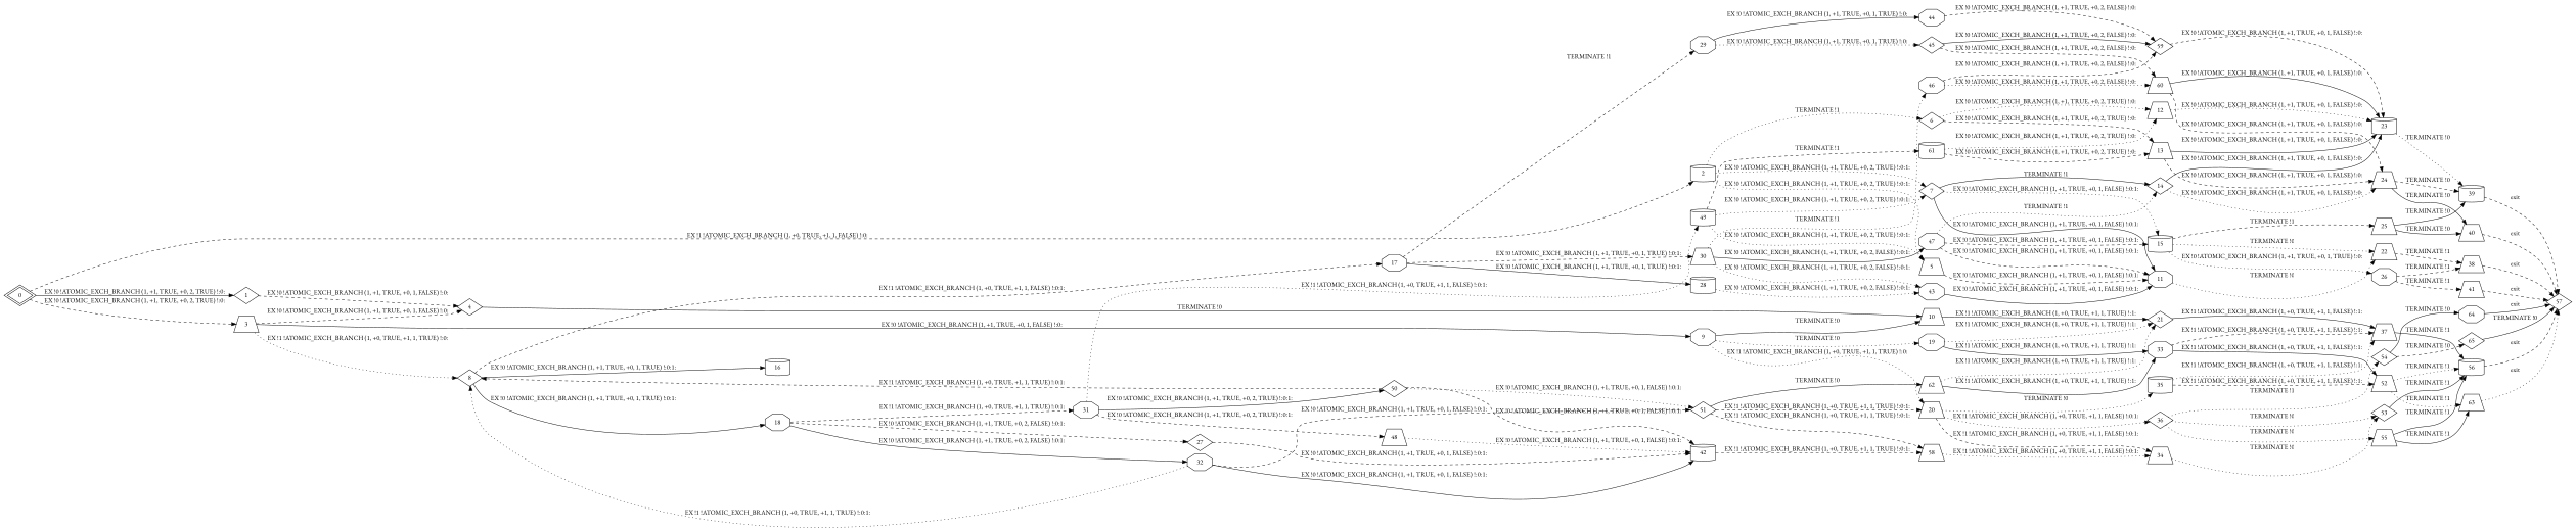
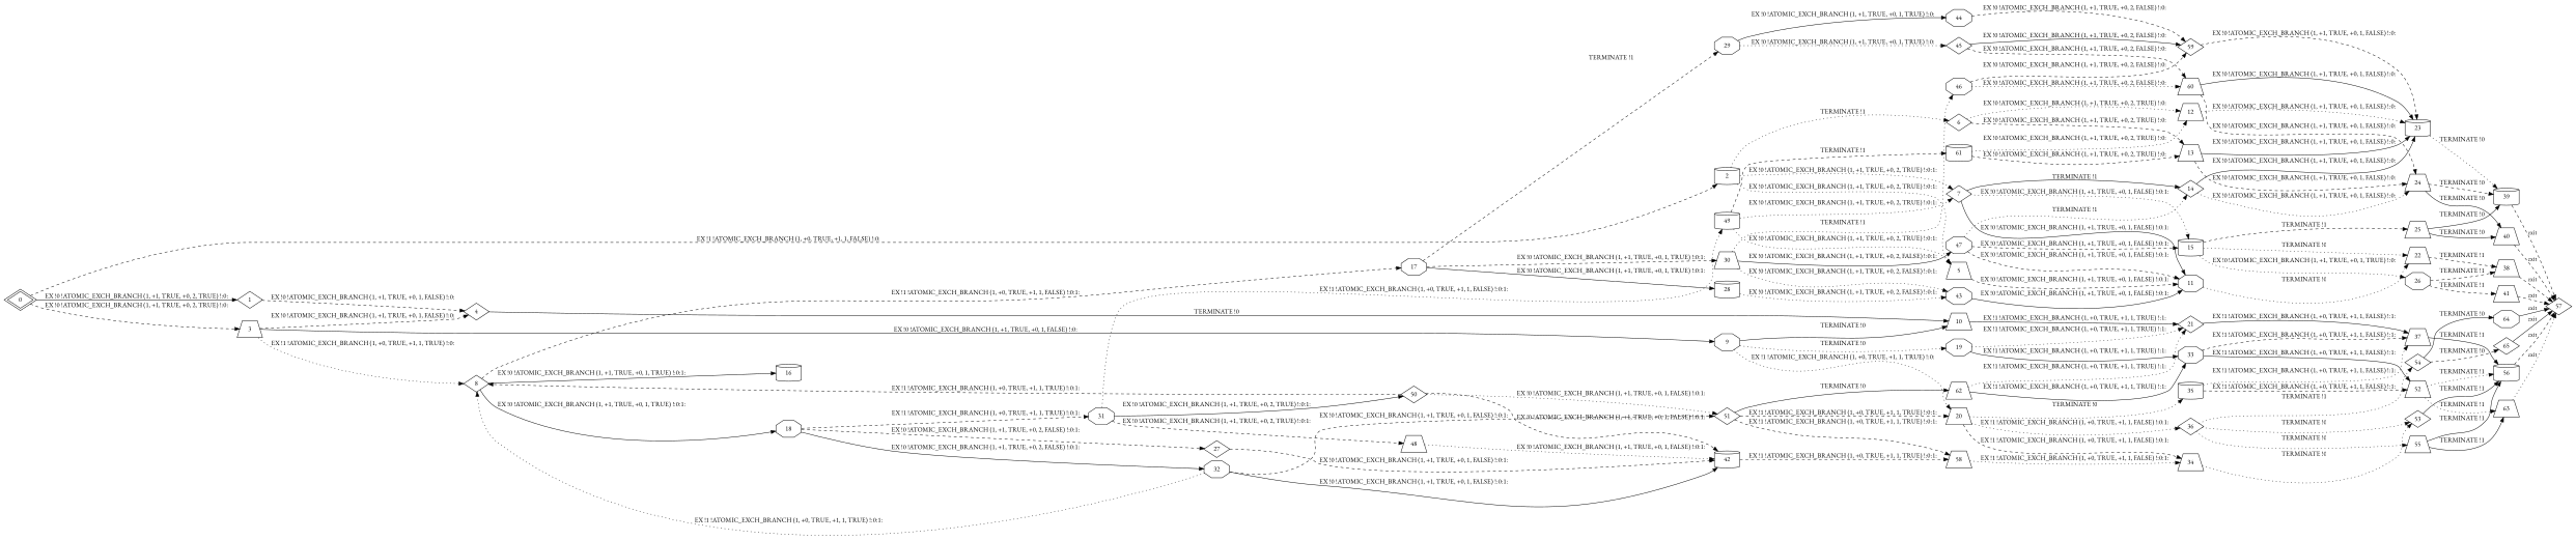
  digraph {
    fontname="EB Garamond"
    rankdir=LR
    node [fontname="EB Garamond" shape=trapezium]
    edge [fontname="EB Garamond" style=dashed]
    0 [peripheries=2 shape=diamond]
    1 [shape=diamond]
    2 [shape=cylinder]
    3
    4 [shape=diamond]
    5
    6 [shape=diamond]
    7 [shape=diamond]
    8 [shape=diamond]
    9 [shape=octagon]
    10
    11 [shape=octagon]
    12
    13
    14 [shape=diamond]
    15 [shape=cylinder]
    16 [shape=cylinder]
    17 [shape=octagon]
    18 [shape=octagon]
    19 [shape=octagon]
    20
    21 [shape=diamond]
    22
    23 [shape=cylinder]
    24
    25
    26 [shape=octagon]
    28 [shape=cylinder]
    29 [shape=octagon]
    30
    27 [shape=diamond]
    31 [shape=octagon]
    32 [shape=octagon]
    33 [shape=octagon]
    34
    35 [shape=cylinder]
    36 [shape=diamond]
    37
    38
    39 [shape=cylinder]
    40
    41
    42 [shape=cylinder]
    43 [shape=octagon]
    44 [shape=octagon]
    45 [shape=diamond]
    46 [shape=octagon]
    47 [shape=octagon]
    48
    49 [shape=cylinder]
    50 [shape=diamond]
    51 [shape=diamond]
    52
    53 [shape=diamond]
    54 [shape=diamond]
    55
    56 [shape=cylinder]
    57 [shape=diamond]
    58
    59 [shape=diamond]
    60
    61 [shape=cylinder]
    62
    63
    64 [shape=octagon]
    65 [shape=diamond]
    0 -> 1 [label="EX !0 !ATOMIC_EXCH_BRANCH (1, +1, TRUE, +0, 2, TRUE) !:0:" style=solid]
    0 -> 2 [label="EX !1 !ATOMIC_EXCH_BRANCH (1, +0, TRUE, +1, 1, FALSE) !:0:"]
    0 -> 3 [label="EX !0 !ATOMIC_EXCH_BRANCH (1, +1, TRUE, +0, 2, TRUE) !:0:"]
    1 -> 4 [label="EX !0 !ATOMIC_EXCH_BRANCH (1, +1, TRUE, +0, 1, FALSE) !:0:"]
    2 -> 5 [label="EX !0 !ATOMIC_EXCH_BRANCH (1, +1, TRUE, +0, 2, TRUE) !:0:1:" style=dotted]
    2 -> 6 [label="TERMINATE !1" style=dotted]
    2 -> 7 [label="EX !0 !ATOMIC_EXCH_BRANCH (1, +1, TRUE, +0, 2, TRUE) !:0:1:" style=dotted]
    3 -> 4 [label="EX !0 !ATOMIC_EXCH_BRANCH (1, +1, TRUE, +0, 1, FALSE) !:0:"]
    3 -> 8 [label="EX !1 !ATOMIC_EXCH_BRANCH (1, +0, TRUE, +1, 1, TRUE) !:0:" style=dotted]
    3 -> 9 [label="EX !0 !ATOMIC_EXCH_BRANCH (1, +1, TRUE, +0, 1, FALSE) !:0:" style=solid]
    4 -> 10 [label="TERMINATE !0" style=solid]
    5 -> 11 [label="EX !0 !ATOMIC_EXCH_BRANCH (1, +1, TRUE, +0, 1, FALSE) !:0:1:"]
    6 -> 12 [label="EX !0 !ATOMIC_EXCH_BRANCH (1, +1, TRUE, +0, 2, TRUE) !:0:" style=dotted]
    6 -> 13 [label="EX !0 !ATOMIC_EXCH_BRANCH (1, +1, TRUE, +0, 2, TRUE) !:0:"]
    7 -> 11 [label="EX !0 !ATOMIC_EXCH_BRANCH (1, +1, TRUE, +0, 1, FALSE) !:0:1:" style=solid]
    7 -> 14 [label="TERMINATE !1" style=solid]
    7 -> 15 [label="EX !0 !ATOMIC_EXCH_BRANCH (1, +1, TRUE, +0, 1, FALSE) !:0:1:" style=dotted]
    8 -> 16 [label="EX !0 !ATOMIC_EXCH_BRANCH (1, +1, TRUE, +0, 1, TRUE) !:0:1:" style=solid]
    8 -> 17 [label="EX !1 !ATOMIC_EXCH_BRANCH (1, +0, TRUE, +1, 1, FALSE) !:0:1:"]
    8 -> 18 [label="EX !0 !ATOMIC_EXCH_BRANCH (1, +1, TRUE, +0, 1, TRUE) !:0:1:" style=solid]
    9 -> 10 [label="TERMINATE !0" style=solid]
    9 -> 19 [label="TERMINATE !0" style=dotted]
    9 -> 20 [label="EX !1 !ATOMIC_EXCH_BRANCH (1, +0, TRUE, +1, 1, TRUE) !:0:" style=dotted]
    10 -> 21 [label="EX !1 !ATOMIC_EXCH_BRANCH (1, +0, TRUE, +1, 1, TRUE) !:1:" style=solid]
    11 -> 22 [label="TERMINATE !0" style=dotted]
    12 -> 23 [label="EX !0 !ATOMIC_EXCH_BRANCH (1, +1, TRUE, +0, 1, FALSE) !:0:" style=dotted]
    13 -> 23 [label="EX !0 !ATOMIC_EXCH_BRANCH (1, +1, TRUE, +0, 1, FALSE) !:0:" style=solid]
    13 -> 24 [label="EX !0 !ATOMIC_EXCH_BRANCH (1, +1, TRUE, +0, 1, FALSE) !:0:"]
    14 -> 23 [label="EX !0 !ATOMIC_EXCH_BRANCH (1, +1, TRUE, +0, 1, FALSE) !:0:" style=solid]
    14 -> 24 [label="EX !0 !ATOMIC_EXCH_BRANCH (1, +1, TRUE, +0, 1, FALSE) !:0:" style=dotted]
    15 -> 22 [label="TERMINATE !0" style=dotted]
    15 -> 25 [label="TERMINATE !1"]
    15 -> 26 [label="EX !0 !ATOMIC_EXCH_BRANCH (1, +1, TRUE, +0, 1, TRUE) !:0:" style=dotted]
    17 -> 28 [label="EX !0 !ATOMIC_EXCH_BRANCH (1, +1, TRUE, +0, 1, TRUE) !:0:1:" style=solid]
    17 -> 29 [label="TERMINATE !1"]
    17 -> 30 [label="EX !0 !ATOMIC_EXCH_BRANCH (1, +1, TRUE, +0, 1, TRUE) !:0:1:"]
    18 -> 27 [label="EX !0 !ATOMIC_EXCH_BRANCH (1, +1, TRUE, +0, 2, FALSE) !:0:1:"]
    18 -> 31 [label="EX !1 !ATOMIC_EXCH_BRANCH (1, +0, TRUE, +1, 1, TRUE) !:0:1:"]
    18 -> 32 [label="EX !0 !ATOMIC_EXCH_BRANCH (1, +1, TRUE, +0, 2, FALSE) !:0:1:" style=solid]
    19 -> 21 [label="EX !1 !ATOMIC_EXCH_BRANCH (1, +0, TRUE, +1, 1, TRUE) !:1:" style=dotted]
    19 -> 33 [label="EX !1 !ATOMIC_EXCH_BRANCH (1, +0, TRUE, +1, 1, TRUE) !:1:" style=solid]
    20 -> 34 [label="EX !1 !ATOMIC_EXCH_BRANCH (1, +0, TRUE, +1, 1, FALSE) !:0:1:"]
    20 -> 35 [label="TERMINATE !0" style=dotted]
    20 -> 36 [label="EX !1 !ATOMIC_EXCH_BRANCH (1, +0, TRUE, +1, 1, FALSE) !:0:1:" style=dotted]
    21 -> 37 [label="EX !1 !ATOMIC_EXCH_BRANCH (1, +0, TRUE, +1, 1, FALSE) !:1:" style=solid]
    22 -> 38 [label="TERMINATE !1"]
    23 -> 39 [label="TERMINATE !0" style=dotted]
    24 -> 39 [label="TERMINATE !0"]
    24 -> 40 [label="TERMINATE !0" style=solid]
    25 -> 39 [label="TERMINATE !0" style=solid]
    25 -> 40 [label="TERMINATE !0" style=solid]
    26 -> 38 [label="TERMINATE !1"]
    26 -> 41 [label="TERMINATE !1"]
    28 -> 43 [label="EX !0 !ATOMIC_EXCH_BRANCH (1, +1, TRUE, +0, 2, FALSE) !:0:1:" style=dotted]
    29 -> 44 [label="EX !0 !ATOMIC_EXCH_BRANCH (1, +1, TRUE, +0, 1, TRUE) !:0:" style=solid]
    29 -> 45 [label="EX !0 !ATOMIC_EXCH_BRANCH (1, +1, TRUE, +0, 1, TRUE) !:0:" style=dotted]
    30 -> 43 [label="EX !0 !ATOMIC_EXCH_BRANCH (1, +1, TRUE, +0, 2, FALSE) !:0:1:" style=dotted]
    30 -> 46 [label="TERMINATE !1" style=dotted]
    30 -> 47 [label="EX !0 !ATOMIC_EXCH_BRANCH (1, +1, TRUE, +0, 2, FALSE) !:0:1:" style=solid]
    27 -> 42 [label="EX !0 !ATOMIC_EXCH_BRANCH (1, +1, TRUE, +0, 1, FALSE) !:0:1:"]
    31 -> 48 [label="EX !0 !ATOMIC_EXCH_BRANCH (1, +1, TRUE, +0, 2, TRUE) !:0:1:"]
    31 -> 49 [label="EX !1 !ATOMIC_EXCH_BRANCH (1, +0, TRUE, +1, 1, FALSE) !:0:1:" style=dotted]
    31 -> 50 [label="EX !0 !ATOMIC_EXCH_BRANCH (1, +1, TRUE, +0, 2, TRUE) !:0:1:" style=solid]
    32 -> 8 [label="EX !1 !ATOMIC_EXCH_BRANCH (1, +0, TRUE, +1, 1, TRUE) !:0:1:" style=dotted]
    32 -> 42 [label="EX !0 !ATOMIC_EXCH_BRANCH (1, +1, TRUE, +0, 1, FALSE) !:0:1:" style=solid]
    32 -> 51 [label="EX !0 !ATOMIC_EXCH_BRANCH (1, +1, TRUE, +0, 1, FALSE) !:0:1:"]
    33 -> 37 [label="EX !1 !ATOMIC_EXCH_BRANCH (1, +0, TRUE, +1, 1, FALSE) !:1:"]
    33 -> 52 [label="EX !1 !ATOMIC_EXCH_BRANCH (1, +0, TRUE, +1, 1, FALSE) !:1:" style=solid]
    34 -> 53 [label="TERMINATE !0" style=dotted]
    35 -> 37 [label="EX !1 !ATOMIC_EXCH_BRANCH (1, +0, TRUE, +1, 1, FALSE) !:1:" style=dotted]
    35 -> 52 [label="EX !1 !ATOMIC_EXCH_BRANCH (1, +0, TRUE, +1, 1, FALSE) !:1:"]
    36 -> 53 [label="TERMINATE !0" style=dotted]
    36 -> 54 [label="TERMINATE !1" style=dotted]
    36 -> 55 [label="TERMINATE !0" style=dotted]
    37 -> 56 [label="TERMINATE !1" style=solid]
    38 -> 57 [label=exit]
    39 -> 57 [label=exit]
    40 -> 57 [label=exit]
    41 -> 57 [label=exit]
    42 -> 58 [label="EX !1 !ATOMIC_EXCH_BRANCH (1, +0, TRUE, +1, 1, TRUE) !:0:1:"]
    43 -> 11 [label="EX !0 !ATOMIC_EXCH_BRANCH (1, +1, TRUE, +0, 1, FALSE) !:0:1:" style=solid]
    44 -> 59 [label="EX !0 !ATOMIC_EXCH_BRANCH (1, +1, TRUE, +0, 2, FALSE) !:0:"]
    45 -> 59 [label="EX !0 !ATOMIC_EXCH_BRANCH (1, +1, TRUE, +0, 2, FALSE) !:0:" style=solid]
    45 -> 60 [label="EX !0 !ATOMIC_EXCH_BRANCH (1, +1, TRUE, +0, 2, FALSE) !:0:"]
    46 -> 59 [label="EX !0 !ATOMIC_EXCH_BRANCH (1, +1, TRUE, +0, 2, FALSE) !:0:"]
    46 -> 60 [label="EX !0 !ATOMIC_EXCH_BRANCH (1, +1, TRUE, +0, 2, FALSE) !:0:" style=dotted]
    47 -> 11 [label="EX !0 !ATOMIC_EXCH_BRANCH (1, +1, TRUE, +0, 1, FALSE) !:0:1:"]
    47 -> 14 [label="TERMINATE !1" style=dotted]
    47 -> 15 [label="EX !0 !ATOMIC_EXCH_BRANCH (1, +1, TRUE, +0, 1, FALSE) !:0:1:"]
    48 -> 42 [label="EX !0 !ATOMIC_EXCH_BRANCH (1, +1, TRUE, +0, 1, FALSE) !:0:1:" style=dotted]
    49 -> 5 [label="EX !0 !ATOMIC_EXCH_BRANCH (1, +1, TRUE, +0, 2, TRUE) !:0:1:" style=dotted]
    49 -> 7 [label="EX !0 !ATOMIC_EXCH_BRANCH (1, +1, TRUE, +0, 2, TRUE) !:0:1:" style=dotted]
    49 -> 61 [label="TERMINATE !1"]
    50 -> 8 [label="EX !1 !ATOMIC_EXCH_BRANCH (1, +0, TRUE, +1, 1, TRUE) !:0:1:"]
    50 -> 42 [label="EX !0 !ATOMIC_EXCH_BRANCH (1, +1, TRUE, +0, 1, FALSE) !:0:1:"]
    50 -> 51 [label="EX !0 !ATOMIC_EXCH_BRANCH (1, +1, TRUE, +0, 1, FALSE) !:0:1:" style=dotted]
    51 -> 20 [label="EX !1 !ATOMIC_EXCH_BRANCH (1, +0, TRUE, +1, 1, TRUE) !:0:1:"]
    51 -> 58 [label="EX !1 !ATOMIC_EXCH_BRANCH (1, +0, TRUE, +1, 1, TRUE) !:0:1:"]
    51 -> 62 [label="TERMINATE !0" style=solid]
    52 -> 56 [label="TERMINATE !1" style=dotted]
    52 -> 63 [label="TERMINATE !1" style=dotted]
    53 -> 56 [label="TERMINATE !1" style=solid]
    54 -> 64 [label="TERMINATE !0" style=solid]
    54 -> 65 [label="TERMINATE !0"]
    55 -> 56 [label="TERMINATE !1" style=solid]
    55 -> 63 [label="TERMINATE !1" style=solid]
    56 -> 57 [label=exit]
    58 -> 34 [label="EX !1 !ATOMIC_EXCH_BRANCH (1, +0, TRUE, +1, 1, FALSE) !:0:1:" style=dotted]
    59 -> 23 [label="EX !0 !ATOMIC_EXCH_BRANCH (1, +1, TRUE, +0, 1, FALSE) !:0:"]
    60 -> 23 [label="EX !0 !ATOMIC_EXCH_BRANCH (1, +1, TRUE, +0, 1, FALSE) !:0:" style=solid]
    60 -> 24 [label="EX !0 !ATOMIC_EXCH_BRANCH (1, +1, TRUE, +0, 1, FALSE) !:0:"]
    61 -> 12 [label="EX !0 !ATOMIC_EXCH_BRANCH (1, +1, TRUE, +0, 2, TRUE) !:0:" style=dotted]
    61 -> 13 [label="EX !0 !ATOMIC_EXCH_BRANCH (1, +1, TRUE, +0, 2, TRUE) !:0:"]
    62 -> 21 [label="EX !1 !ATOMIC_EXCH_BRANCH (1, +0, TRUE, +1, 1, TRUE) !:1:" style=dotted]
    62 -> 33 [label="EX !1 !ATOMIC_EXCH_BRANCH (1, +0, TRUE, +1, 1, TRUE) !:1:" style=solid]
    63 -> 57 [label=exit style=dotted]
    64 -> 57 [label=exit style=solid]
-   65 -> 57 [label="TERMINATE !0" style=solid]
+   65 -> 57 [label=exit style=solid]
  }
